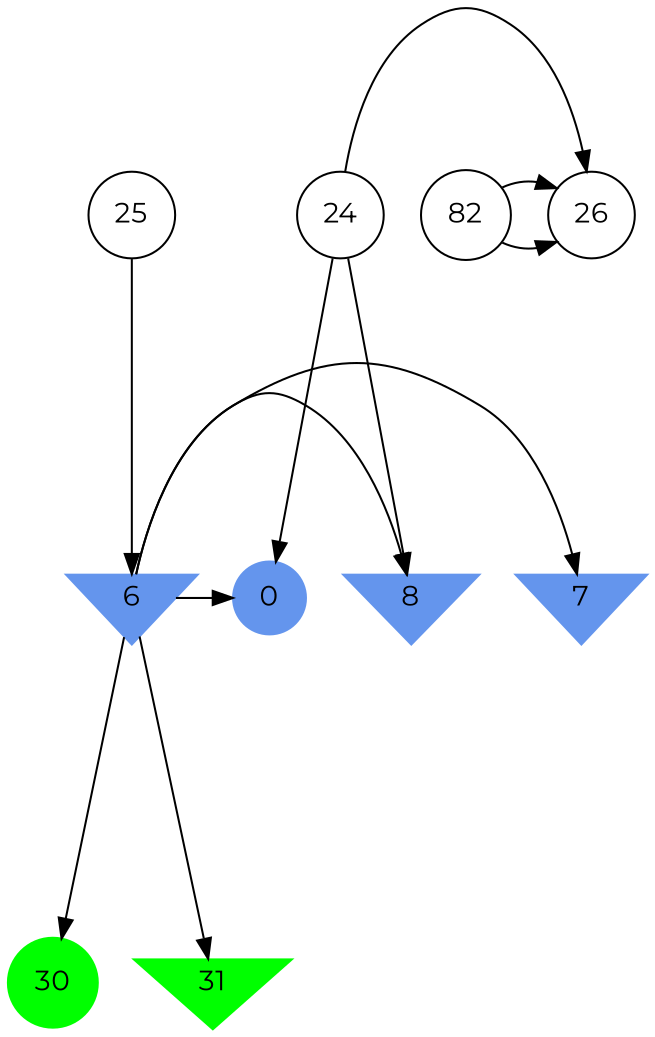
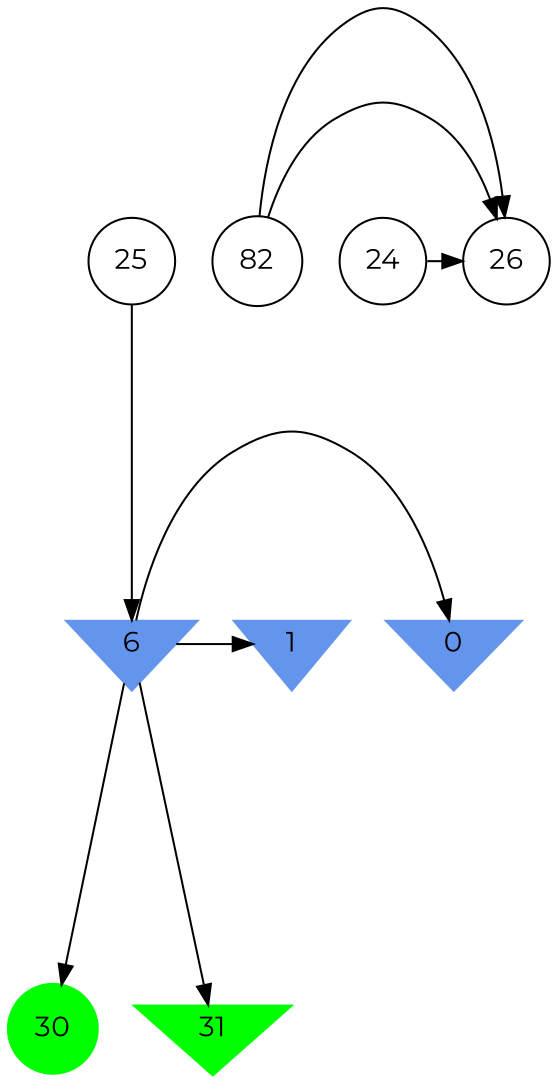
  digraph {
    fontname=Montserrat
    ranksep=2.0
    node [color=cornflowerblue fontname=Montserrat shape=invtriangle style=filled]
    edge [fontname=Montserrat]
-   0 [shape=circle]
+   0
    6
-   7
-   8
+   7 [label=1]
    n5 [color=black label=82 shape=circle style=""]
    24 [color=black shape=circle style=""]
    25 [color=black shape=circle style=""]
    26 [color=black shape=circle style=""]
    30 [color=green shape=circle]
    31 [color=green]
    subgraph sub_1 {
      rank=same
      0
      6
      7
-     8
    }
    subgraph sub_2 {
      rank=same
      n5
      24
      25
      26
    }
    subgraph sub_3 {
      rank=same
      30
      31
    }
    6 -> 0
    6 -> 7
-   6 -> 8
    6 -> 30
    6 -> 31
    n5 -> 26
    n5 -> 26
-   24 -> 0
-   24 -> 8
    24 -> 26
    25 -> 6
  }
